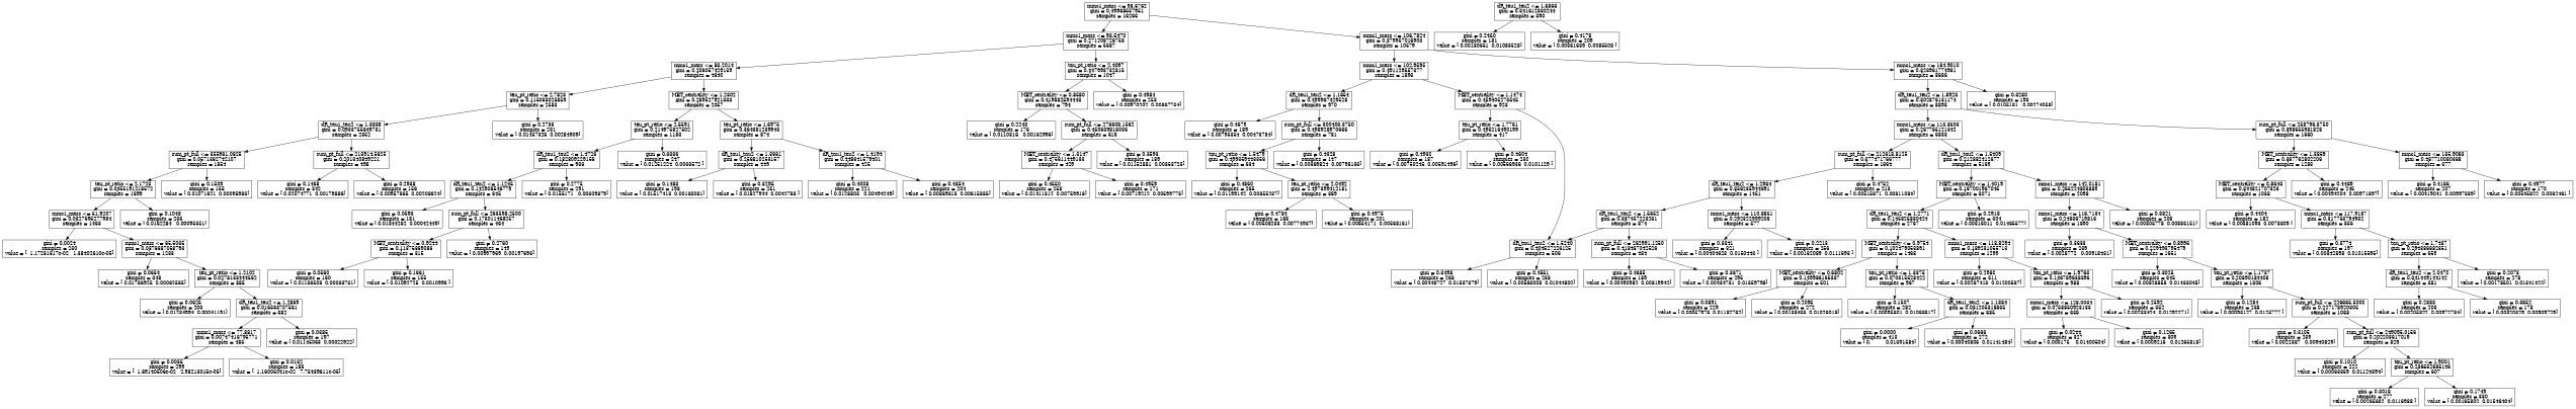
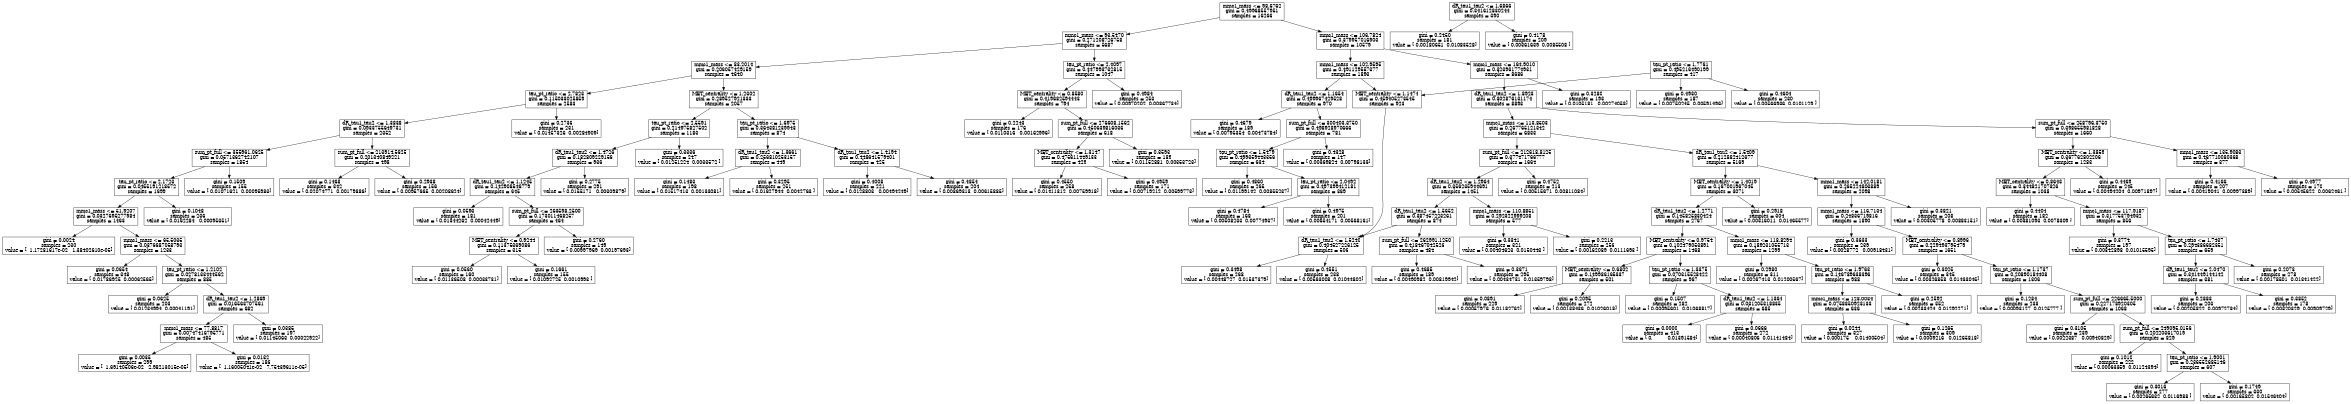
  digraph {
    node [shape=box]
    n1 [label="mmc1_mass <= 98.6762\ngini = 0.49968557951\nsamples = 16266"]
    n2 [label="mmc1_mass <= 93.5470\ngini = 0.271208726758\nsamples = 5687"]
    n3 [label="mmc1_mass <= 106.7824\ngini = 0.379957016903\nsamples = 10579"]
    n4 [label="mmc1_mass <= 83.2014\ngini = 0.206057429159\nsamples = 4640"]
    n5 [label="tau_pt_ratio <= 2.4097\ngini = 0.447993732815\nsamples = 1047"]
    n6 [label="mmc1_mass <= 102.9595\ngini = 0.491129557377\nsamples = 1893"]
    n7 [label="mmc1_mass <= 164.9010\ngini = 0.323961774931\nsamples = 8686"]
    n8 [label="tau_pt_ratio <= 2.7823\ngini = 0.115033025859\nsamples = 2583"]
    n9 [label="MET_centrality <= 1.2302\ngini = 0.289527921333\nsamples = 2057"]
    n10 [label="MET_centrality <= 0.8580\ngini = 0.419682594443\nsamples = 794"]
    n11 [label="gini = 0.4984\nsamples = 253\nvalue = [ 0.00970202  0.00867734]"]
    n12 [label="dR_tau1_tau2 <= 1.3838\ngini = 0.0933755649731\nsamples = 2352"]
    n13 [label="gini = 0.2736\nsamples = 231\nvalue = [ 0.01457326  0.00284909]"]
    n14 [label="tau_pt_ratio <= 2.5591\ngini = 0.214975827502\nsamples = 1183"]
    n15 [label="tau_pt_ratio <= 1.6975\ngini = 0.364381239943\nsamples = 874"]
    n16 [label="sum_pt_full <= 355961.0625\ngini = 0.0571362742107\nsamples = 1854"]
    n17 [label="sum_pt_full <= 213914.5625\ngini = 0.201340849221\nsamples = 498"]
    n18 [label="tau_pt_ratio <= 2.1723\ngini = 0.0455191218572\nsamples = 1699"]
    n19 [label="gini = 0.1509\nsamples = 155\nvalue = [ 0.01071621  0.00095983]"]
    n20 [label="gini = 0.1468\nsamples = 342\nvalue = [ 0.02074771  0.00179886]"]
    n21 [label="gini = 0.2938\nsamples = 156\nvalue = [ 0.00957665  0.00208624]"]
    n22 [label="mmc1_mass <= 51.9207\ngini = 0.0327695277984\nsamples = 1463"]
    n23 [label="gini = 0.1048\nsamples = 236\nvalue = [ 0.0162284   0.00095351]"]
    n24 [label="gini = 0.0024\nsamples = 230\nvalue = [  1.17281617e-02   1.38402610e-05]"]
    n25 [label="mmc1_mass <= 65.5035\ngini = 0.0376687058793\nsamples = 1233"]
    n26 [label="gini = 0.0654\nsamples = 348\nvalue = [ 0.01786925  0.00062565]"]
    n27 [label="tau_pt_ratio <= 1.2102\ngini = 0.0278133444562\nsamples = 885"]
    n28 [label="gini = 0.0625\nsamples = 203\nvalue = [ 0.01234994  0.00041191]"]
    n29 [label="dR_tau1_tau2 <= 1.2869\ngini = 0.016563707561\nsamples = 682"]
    n30 [label="mmc1_mass <= 77.8817\ngini = 0.00747416795771\nsamples = 485"]
    n31 [label="gini = 0.0385\nsamples = 197\nvalue = [ 0.01145063  0.00022922]"]
    n32 [label="gini = 0.0035\nsamples = 299\nvalue = [  1.69140506e-02   2.98213015e-05]"]
    n33 [label="gini = 0.0132\nsamples = 186\nvalue = [  1.16005041e-02   7.75439611e-05]"]
    n34 [label="dR_tau1_tau2 <= 1.4726\ngini = 0.182809229156\nsamples = 936"]
    n35 [label="gini = 0.3336\nsamples = 247\nvalue = [ 0.01251224  0.0033572 ]"]
    n36 [label="dR_tau1_tau2 <= 1.3661\ngini = 0.256810253157\nsamples = 449"]
    n37 [label="dR_tau1_tau2 <= 1.4194\ngini = 0.448641579401\nsamples = 425"]
    n38 [label="dR_tau1_tau2 <= 1.1245\ngini = 0.142908546779\nsamples = 645"]
    n39 [label="gini = 0.2775\nsamples = 291\nvalue = [ 0.0155171   0.00309879]"]
    n40 [label="gini = 0.0593\nsamples = 181\nvalue = [ 0.01344262  0.00042449]"]
    n41 [label="sum_pt_full <= 263598.2500\ngini = 0.173011468257\nsamples = 464"]
    n42 [label="MET_centrality <= 0.9244\ngini = 0.11375369086\nsamples = 315"]
    n43 [label="gini = 0.2760\nsamples = 149\nvalue = [ 0.00997969  0.00197693]"]
    n44 [label="gini = 0.0560\nsamples = 160\nvalue = [ 0.01136508  0.00033731]"]
    n45 [label="gini = 0.1661\nsamples = 155\nvalue = [ 0.01092725  0.0010993 ]"]
    n46 [label="gini = 0.1483\nsamples = 198\nvalue = [ 0.01517413  0.00133081]"]
    n47 [label="gini = 0.3295\nsamples = 251\nvalue = [ 0.01627944  0.0042763 ]"]
    n48 [label="gini = 0.4008\nsamples = 221\nvalue = [ 0.0128803   0.00494249]"]
    n49 [label="gini = 0.4854\nsamples = 204\nvalue = [ 0.00869313  0.00615885]"]
    n50 [label="gini = 0.2243\nsamples = 176\nvalue = [ 0.0110316   0.00162996]"]
    n51 [label="sum_pt_full <= 276608.1562\ngini = 0.450639816036\nsamples = 618"]
    n52 [label="MET_centrality <= 1.3147\ngini = 0.475611449133\nsamples = 429"]
    n53 [label="gini = 0.3593\nsamples = 189\nvalue = [ 0.01152881  0.00353723]"]
    n54 [label="gini = 0.4550\nsamples = 258\nvalue = [ 0.01411312  0.00759918]"]
    n55 [label="gini = 0.4959\nsamples = 171\nvalue = [ 0.00719212  0.00599773]"]
    n56 [label="dR_tau1_tau2 <= 1.1654\ngini = 0.499967429528\nsamples = 970"]
    n57 [label="MET_centrality <= 1.1474\ngini = 0.459405273545\nsamples = 923"]
    n58 [label="dR_tau1_tau2 <= 1.8923\ngini = 0.302876131174\nsamples = 8893"]
    n59 [label="gini = 0.3280\nsamples = 193\nvalue = [ 0.0105181   0.00274058]"]
    n60 [label="gini = 0.4679\nsamples = 189\nvalue = [ 0.00795354  0.00473784]"]
    n61 [label="sum_pt_full <= 300403.3750\ngini = 0.498928970666\nsamples = 781"]
    n62 [label="tau_pt_ratio <= 1.7761\ngini = 0.495216490199\nsamples = 417"]
    n63 [label="dR_tau1_tau2 <= 1.5240\ngini = 0.404527226125\nsamples = 506"]
    n64 [label="tau_pt_ratio <= 1.5479\ngini = 0.499359443356\nsamples = 634"]
    n65 [label="gini = 0.4328\nsamples = 147\nvalue = [ 0.00369824  0.00798133]"]
    n66 [label="gini = 0.4860\nsamples = 265\nvalue = [ 0.01199142  0.00855237]"]
-   n67 [label="tau_pt_ratio <= 2.0492\ngini = 2.497399412181\nsamples = 369"]
+   n67 [label="tau_pt_ratio <= 2.0492\ngini = 0.497399412181\nsamples = 369"]
    n68 [label="gini = 0.4784\nsamples = 168\nvalue = [ 0.00508233  0.00774937]"]
    n69 [label="gini = 0.4975\nsamples = 201\nvalue = [ 0.00654171  0.00568161]"]
    n70 [label="gini = 0.4930\nsamples = 187\nvalue = [ 0.00750245  0.00591496]"]
    n71 [label="gini = 0.4604\nsamples = 230\nvalue = [ 0.00566936  0.0101129 ]"]
    n72 [label="gini = 0.3498\nsamples = 268\nvalue = [ 0.00448727  0.01537379]"]
    n73 [label="gini = 0.4551\nsamples = 238\nvalue = [ 0.00563008  0.01044802]"]
    n74 [label="mmc1_mass <= 113.8503\ngini = 0.267765121342\nsamples = 6833"]
    n75 [label="sum_pt_full <= 258796.3750\ngini = 0.398655981828\nsamples = 1660"]
    n76 [label="sum_pt_full <= 212618.8125\ngini = 0.377471766777\nsamples = 1664"]
    n77 [label="dR_tau1_tau2 <= 1.5409\ngini = 0.212882412677\nsamples = 5169"]
    n78 [label="MET_centrality <= 1.3859\ngini = 0.367762802206\nsamples = 1283"]
    n79 [label="mmc1_mass <= 135.9083\ngini = 0.467710080368\nsamples = 377"]
    n80 [label="gini = 0.4752\nsamples = 213\nvalue = [ 0.00515671  0.00811084]"]
    n81 [label="dR_tau1_tau2 <= 1.2964\ngini = 0.356235944691\nsamples = 1451"]
    n82 [label="MET_centrality <= 1.4019\ngini = 0.167001967045\nsamples = 3071"]
    n83 [label="mmc1_mass <= 142.0181\ngini = 0.265224803889\nsamples = 2098"]
    n84 [label="mmc1_mass <= 110.8851\ngini = 0.292322999208\nsamples = 577"]
    n85 [label="dR_tau1_tau2 <= 1.5652\ngini = 0.387457223261\nsamples = 874"]
    n86 [label="gini = 0.3341\nsamples = 321\nvalue = [ 0.00404623  0.0150443 ]"]
    n87 [label="gini = 0.2213\nsamples = 256\nvalue = [ 0.00162089  0.0111693 ]"]
    n88 [label="sum_pt_full <= 262991.1250\ngini = 0.418467042526\nsamples = 484"]
    n89 [label="gini = 0.4685\nsamples = 189\nvalue = [ 0.00490982  0.00819942]"]
    n90 [label="gini = 0.3671\nsamples = 295\nvalue = [ 0.00434731  0.01359798]"]
    n91 [label="dR_tau1_tau2 <= 1.6866\ngini = 0.341612830244\nsamples = 390"]
    n92 [label="gini = 0.2450\nsamples = 181\nvalue = [ 0.00180651  0.01083528]"]
    n93 [label="gini = 0.4178\nsamples = 209\nvalue = [ 0.00361639  0.0085508 ]"]
    n94 [label="dR_tau1_tau2 <= 1.2771\ngini = 0.145825830424\nsamples = 2767"]
    n95 [label="gini = 0.2918\nsamples = 304\nvalue = [ 0.00316011  0.01465577]"]
    n96 [label="mmc1_mass <= 116.7134\ngini = 0.24836719816\nsamples = 1890"]
    n97 [label="gini = 0.3821\nsamples = 208\nvalue = [ 0.00305778  0.00883151]"]
    n98 [label="MET_centrality <= 0.9754\ngini = 0.102479053891\nsamples = 1468"]
    n99 [label="mmc1_mass <= 118.8294\ngini = 0.189231055713\nsamples = 1299"]
    n100 [label="MET_centrality <= 0.6802\ngini = 0.149986165337\nsamples = 501"]
    n101 [label="tau_pt_ratio <= 1.3375\ngini = 0.070315528422\nsamples = 967"]
    n102 [label="gini = 0.2980\nsamples = 311\nvalue = [ 0.00267413  0.01200567]"]
    n103 [label="tau_pt_ratio <= 1.9763\ngini = 0.146789638396\nsamples = 988"]
    n104 [label="gini = 0.0891\nsamples = 229\nvalue = [ 0.00057976  0.01182762]"]
    n105 [label="gini = 0.2095\nsamples = 272\nvalue = [ 0.00138436  0.01026018]"]
    n106 [label="gini = 0.1507\nsamples = 282\nvalue = [ 0.00095601  0.01068817]"]
    n107 [label="dR_tau1_tau2 <= 1.1364\ngini = 0.031205318835\nsamples = 685"]
    n108 [label="gini = 0.0000\nsamples = 413\nvalue = [ 0.          0.01391584]"]
    n109 [label="gini = 0.0666\nsamples = 272\nvalue = [ 0.00040806  0.01141484]"]
    n110 [label="mmc1_mass <= 128.0034\ngini = 0.0758850923133\nsamples = 636"]
    n111 [label="gini = 0.2592\nsamples = 352\nvalue = [ 0.00233424  0.01292271]"]
    n112 [label="gini = 0.0244\nsamples = 327\nvalue = [ 0.000175    0.01400504]"]
    n113 [label="gini = 0.1265\nsamples = 309\nvalue = [ 0.0009216   0.01265818]"]
    n114 [label="gini = 0.3633\nsamples = 239\nvalue = [ 0.0028772   0.00918431]"]
    n115 [label="MET_centrality <= 0.8996\ngini = 0.229493795479\nsamples = 1651"]
    n116 [label="gini = 0.3025\nsamples = 345\nvalue = [ 0.00326858  0.01433045]"]
    n117 [label="tau_pt_ratio <= 1.1737\ngini = 0.20890184408\nsamples = 1306"]
    n118 [label="gini = 0.1284\nsamples = 238\nvalue = [ 0.00093127  0.0125777 ]"]
    n119 [label="sum_pt_full <= 226665.5000\ngini = 0.227178920305\nsamples = 1068"]
    n120 [label="gini = 0.3105\nsamples = 239\nvalue = [ 0.0022387   0.00940829]"]
    n121 [label="sum_pt_full <= 249095.0156\ngini = 0.202203617019\nsamples = 829"]
    n122 [label="gini = 0.1010\nsamples = 222\nvalue = [ 0.00063359  0.01124394]"]
    n123 [label="tau_pt_ratio <= 1.9001\ngini = 0.236552685146\nsamples = 607"]
    n124 [label="gini = 0.3016\nsamples = 277\nvalue = [ 0.00265632  0.0116988 ]"]
    n125 [label="gini = 0.1749\nsamples = 330\nvalue = [ 0.00165802  0.01546404]"]
    n126 [label="MET_centrality <= 0.8643\ngini = 0.344821707326\nsamples = 1038"]
    n127 [label="gini = 0.4469\nsamples = 245\nvalue = [ 0.00494204  0.00971897]"]
    n128 [label="gini = 0.4166\nsamples = 207\nvalue = [ 0.00419041  0.00997389]"]
    n129 [label="gini = 0.4977\nsamples = 170\nvalue = [ 0.00545622  0.0062461 ]"]
    n130 [label="gini = 0.4404\nsamples = 182\nvalue = [ 0.00381093  0.0078309 ]"]
    n131 [label="mmc1_mass <= 117.9187\ngini = 0.317753794932\nsamples = 856"]
    n132 [label="gini = 0.3774\nsamples = 197\nvalue = [ 0.00342898  0.01015595]"]
    n133 [label="tau_pt_ratio <= 1.7437\ngini = 0.294386682351\nsamples = 659"]
    n134 [label="dR_tau1_tau2 <= 2.0470\ngini = 0.341449144142\nsamples = 381"]
    n135 [label="gini = 0.2073\nsamples = 278\nvalue = [ 0.00178501  0.01341422]"]
    n136 [label="gini = 0.2883\nsamples = 203\nvalue = [ 0.00205822  0.00972784]"]
    n137 [label="gini = 0.3852\nsamples = 178\nvalue = [ 0.00320329  0.00909729]"]
    n1 -> n2
    n1 -> n3
    n2 -> n4
    n2 -> n5
    n3 -> n6
    n3 -> n7
    n4 -> n8
    n4 -> n9
    n5 -> n10
    n5 -> n11
    n6 -> n56
    n6 -> n57
    n7 -> n58
    n7 -> n59
    n8 -> n12
    n8 -> n13
    n9 -> n14
    n9 -> n15
    n10 -> n50
    n10 -> n51
    n12 -> n16
    n12 -> n17
    n14 -> n34
    n14 -> n35
    n15 -> n36
    n15 -> n37
    n16 -> n18
    n16 -> n19
    n17 -> n20
    n17 -> n21
    n18 -> n22
    n18 -> n23
    n22 -> n24
    n22 -> n25
    n25 -> n26
    n25 -> n27
    n27 -> n28
    n27 -> n29
    n29 -> n30
    n29 -> n31
    n30 -> n32
    n30 -> n33
    n34 -> n38
    n34 -> n39
    n36 -> n46
    n36 -> n47
    n37 -> n48
    n37 -> n49
    n38 -> n40
    n38 -> n41
    n41 -> n42
    n41 -> n43
    n42 -> n44
    n42 -> n45
    n51 -> n52
    n51 -> n53
    n52 -> n54
    n52 -> n55
    n56 -> n60
    n56 -> n61
-   n57 -> n62
+   n62 -> n57
    n57 -> n63
    n58 -> n74
    n58 -> n75
    n61 -> n64
    n61 -> n65
    n62 -> n70
    n62 -> n71
    n63 -> n72
    n63 -> n73
    n64 -> n66
    n64 -> n67
    n67 -> n68
    n67 -> n69
    n74 -> n76
    n74 -> n77
    n75 -> n78
    n75 -> n79
    n76 -> n80
    n76 -> n81
    n77 -> n82
    n77 -> n83
    n78 -> n126
    n78 -> n127
    n79 -> n128
    n79 -> n129
    n81 -> n84
    n81 -> n85
    n82 -> n94
    n82 -> n95
    n83 -> n96
    n83 -> n97
    n84 -> n86
    n84 -> n87
    n85 -> n63
    n85 -> n88
    n88 -> n89
    n88 -> n90
    n91 -> n92
    n91 -> n93
    n94 -> n98
    n94 -> n99
    n96 -> n114
    n96 -> n115
    n98 -> n100
    n98 -> n101
    n99 -> n102
    n99 -> n103
    n100 -> n104
    n100 -> n105
    n101 -> n106
    n101 -> n107
    n103 -> n110
    n103 -> n111
    n107 -> n108
    n107 -> n109
    n110 -> n112
    n110 -> n113
    n115 -> n116
    n115 -> n117
    n117 -> n118
    n117 -> n119
    n119 -> n120
    n119 -> n121
    n121 -> n122
    n121 -> n123
    n123 -> n124
    n123 -> n125
    n126 -> n130
    n126 -> n131
    n131 -> n132
    n131 -> n133
    n133 -> n134
    n133 -> n135
    n134 -> n136
    n134 -> n137
  }
